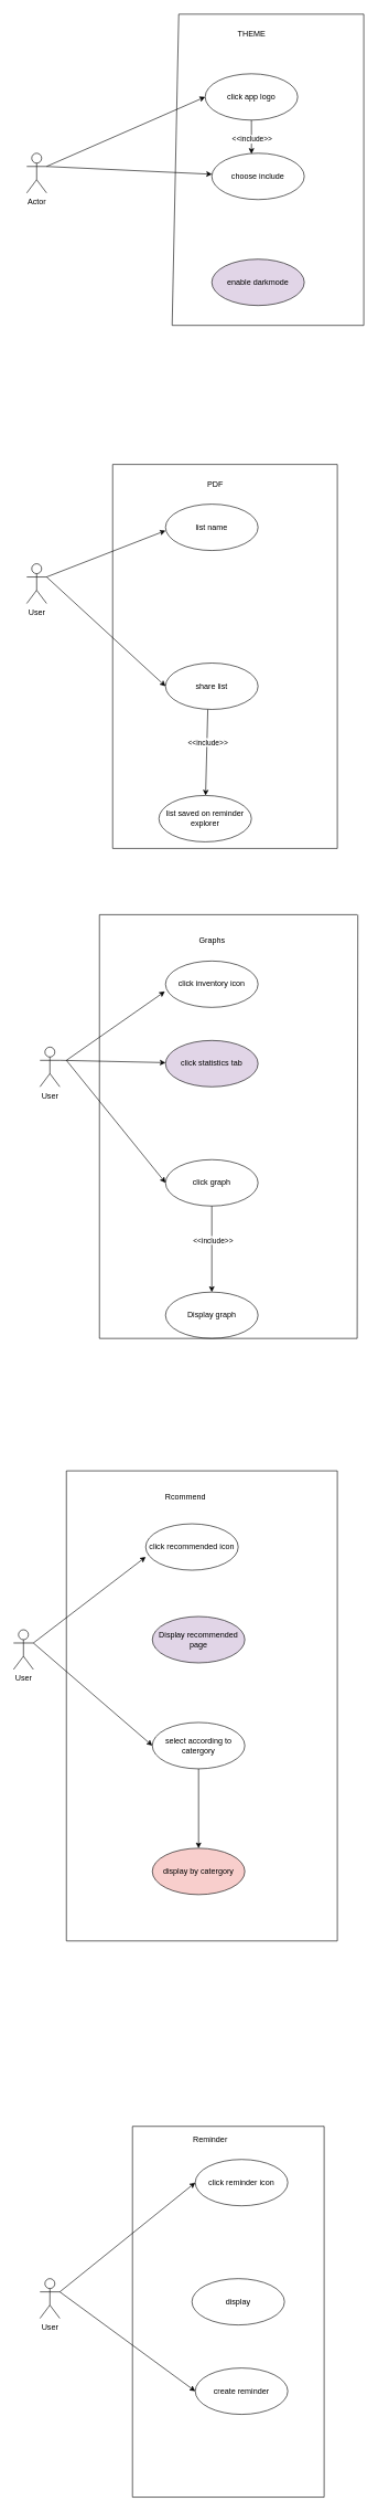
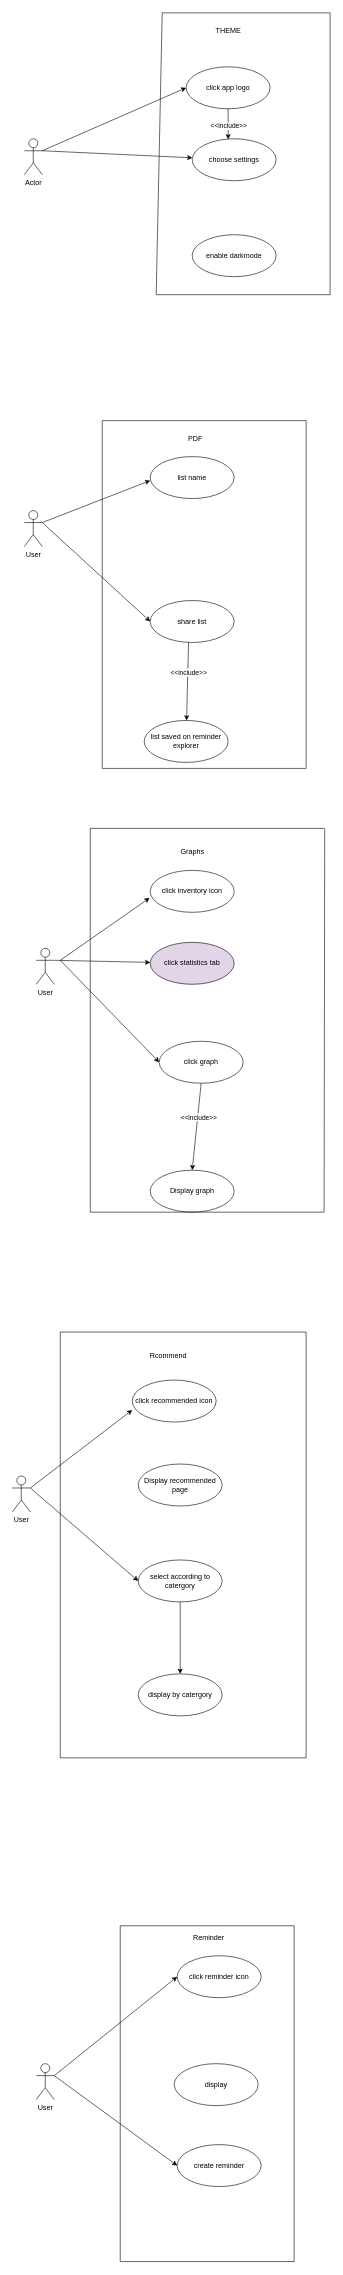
  <mxCell id="0" />
  <mxCell id="1" parent="0" />
  <mxCell id="2" value="Actor" style="shape=umlActor;verticalLabelPosition=bottom;verticalAlign=top;html=1;" vertex="1" parent="1"><mxGeometry x="40" y="230" width="30" height="60" as="geometry" /></mxCell>
  <mxCell id="3" value="" style="endArrow=classic;html=1;rounded=0;exitX=1;exitY=0.333;exitDx=0;exitDy=0;exitPerimeter=0;entryX=0;entryY=0.5;entryDx=0;entryDy=0;" edge="1" parent="1" source="2" target="5"><mxGeometry width="50" height="50" relative="1" as="geometry"><mxPoint x="310" y="290" as="sourcePoint" /><mxPoint x="290" y="100" as="targetPoint" /></mxGeometry></mxCell>
  <mxCell id="4" value="" style="endArrow=classic;html=1;rounded=0;exitX=1;exitY=0.333;exitDx=0;exitDy=0;exitPerimeter=0;" edge="1" parent="1" source="2" target="6"><mxGeometry width="50" height="50" relative="1" as="geometry"><mxPoint x="80" y="260" as="sourcePoint" /><mxPoint x="300" y="380" as="targetPoint" /></mxGeometry></mxCell>
  <mxCell id="5" value="click app logo" style="ellipse;whiteSpace=wrap;html=1;" vertex="1" parent="1"><mxGeometry x="310" y="110" width="140" height="70" as="geometry" /></mxCell>
- <mxCell id="6" value="choose include" style="ellipse;whiteSpace=wrap;html=1;" vertex="1" parent="1"><mxGeometry x="320" y="230" width="140" height="70" as="geometry" /></mxCell>
- <mxCell id="7" value="enable darkmode" style="ellipse;whiteSpace=wrap;html=1;fillColor=#e1d5e7;" vertex="1" parent="1"><mxGeometry x="320" y="390" width="140" height="70" as="geometry" /></mxCell>
+ <mxCell id="6" value="choose settings" style="ellipse;whiteSpace=wrap;html=1;" vertex="1" parent="1"><mxGeometry x="320" y="230" width="140" height="70" as="geometry" /></mxCell>
+ <mxCell id="7" value="enable darkmode" style="ellipse;whiteSpace=wrap;html=1;" vertex="1" parent="1"><mxGeometry x="320" y="390" width="140" height="70" as="geometry" /></mxCell>
  <mxCell id="8" value="" style="endArrow=classic;html=1;rounded=0;exitX=0.5;exitY=1;exitDx=0;exitDy=0;entryX=0.429;entryY=0.014;entryDx=0;entryDy=0;entryPerimeter=0;" edge="1" parent="1" source="5" target="6"><mxGeometry width="50" height="50" relative="1" as="geometry"><mxPoint x="310" y="350" as="sourcePoint" /><mxPoint x="370" y="350" as="targetPoint" /></mxGeometry></mxCell>
  <mxCell id="9" value="&amp;lt;&amp;lt;include&amp;gt;&amp;gt;" style="edgeLabel;html=1;align=center;verticalAlign=middle;resizable=0;points=[];" vertex="1" connectable="0" parent="8"><mxGeometry x="0.128" relative="1" as="geometry"><mxPoint as="offset" /></mxGeometry></mxCell>
  <mxCell id="10" value="" style="group" vertex="1" connectable="0" parent="1"><mxGeometry x="260" y="20" width="290" height="470" as="geometry" /></mxCell>
  <mxCell id="11" value="" style="endArrow=none;html=1;rounded=0;" edge="1" parent="10"><mxGeometry width="50" height="50" relative="1" as="geometry"><mxPoint x="10" as="sourcePoint" /><mxPoint x="290" as="targetPoint" /></mxGeometry></mxCell>
  <mxCell id="12" value="" style="endArrow=none;html=1;rounded=0;" edge="1" parent="10"><mxGeometry width="50" height="50" relative="1" as="geometry"><mxPoint x="10" as="sourcePoint" /><mxPoint y="470" as="targetPoint" /></mxGeometry></mxCell>
  <mxCell id="13" value="" style="endArrow=none;html=1;rounded=0;" edge="1" parent="10"><mxGeometry width="50" height="50" relative="1" as="geometry"><mxPoint y="470" as="sourcePoint" /><mxPoint x="290" y="470" as="targetPoint" /></mxGeometry></mxCell>
  <mxCell id="14" value="" style="endArrow=none;html=1;rounded=0;" edge="1" parent="10"><mxGeometry width="50" height="50" relative="1" as="geometry"><mxPoint x="290" as="sourcePoint" /><mxPoint x="290" y="470" as="targetPoint" /></mxGeometry></mxCell>
  <mxCell id="15" value="User" style="shape=umlActor;verticalLabelPosition=bottom;verticalAlign=top;html=1;" vertex="1" parent="1"><mxGeometry x="40" y="850" width="30" height="60" as="geometry" /></mxCell>
  <mxCell id="16" value="" style="endArrow=classic;html=1;rounded=0;exitX=1;exitY=0.333;exitDx=0;exitDy=0;exitPerimeter=0;" edge="1" parent="1" source="15"><mxGeometry width="50" height="50" relative="1" as="geometry"><mxPoint x="90" y="870" as="sourcePoint" /><mxPoint x="250" y="800" as="targetPoint" /></mxGeometry></mxCell>
  <mxCell id="17" value="list name" style="ellipse;whiteSpace=wrap;html=1;" vertex="1" parent="1"><mxGeometry x="250" y="760" width="140" height="70" as="geometry" /></mxCell>
  <mxCell id="18" value="" style="endArrow=classic;html=1;rounded=0;exitX=1;exitY=0.333;exitDx=0;exitDy=0;exitPerimeter=0;entryX=0;entryY=0.5;entryDx=0;entryDy=0;" edge="1" parent="1" source="15" target="19"><mxGeometry width="50" height="50" relative="1" as="geometry"><mxPoint x="100" y="920" as="sourcePoint" /><mxPoint x="210" y="1040" as="targetPoint" /></mxGeometry></mxCell>
  <mxCell id="19" value="share list" style="ellipse;whiteSpace=wrap;html=1;" vertex="1" parent="1"><mxGeometry x="250" y="1000" width="140" height="70" as="geometry" /></mxCell>
  <mxCell id="20" value="list saved on reminder explorer" style="ellipse;whiteSpace=wrap;html=1;" vertex="1" parent="1"><mxGeometry x="240" y="1200" width="140" height="70" as="geometry" /></mxCell>
  <mxCell id="21" value="" style="endArrow=classic;html=1;rounded=0;exitX=0.457;exitY=1;exitDx=0;exitDy=0;exitPerimeter=0;" edge="1" parent="1" source="19" target="20"><mxGeometry width="50" height="50" relative="1" as="geometry"><mxPoint x="480" y="970" as="sourcePoint" /><mxPoint x="530" y="920" as="targetPoint" /></mxGeometry></mxCell>
  <mxCell id="22" value="&amp;lt;&amp;lt;include&amp;gt;&amp;gt;" style="edgeLabel;html=1;align=center;verticalAlign=middle;resizable=0;points=[];" vertex="1" connectable="0" parent="21"><mxGeometry x="-0.247" y="1" relative="1" as="geometry"><mxPoint as="offset" /></mxGeometry></mxCell>
  <mxCell id="23" value="" style="endArrow=none;html=1;rounded=0;" edge="1" parent="1"><mxGeometry width="50" height="50" relative="1" as="geometry"><mxPoint x="170" y="700" as="sourcePoint" /><mxPoint x="510" y="700" as="targetPoint" /></mxGeometry></mxCell>
  <mxCell id="24" value="" style="endArrow=none;html=1;rounded=0;" edge="1" parent="1"><mxGeometry width="50" height="50" relative="1" as="geometry"><mxPoint x="170" y="700" as="sourcePoint" /><mxPoint x="170" y="1280" as="targetPoint" /></mxGeometry></mxCell>
  <mxCell id="25" value="" style="endArrow=none;html=1;rounded=0;" edge="1" parent="1"><mxGeometry width="50" height="50" relative="1" as="geometry"><mxPoint x="170" y="1280" as="sourcePoint" /><mxPoint x="510" y="1280" as="targetPoint" /></mxGeometry></mxCell>
  <mxCell id="26" value="" style="endArrow=none;html=1;rounded=0;" edge="1" parent="1"><mxGeometry width="50" height="50" relative="1" as="geometry"><mxPoint x="510" y="700" as="sourcePoint" /><mxPoint x="510" y="1280" as="targetPoint" /></mxGeometry></mxCell>
  <mxCell id="27" value="User" style="shape=umlActor;verticalLabelPosition=bottom;verticalAlign=top;html=1;outlineConnect=0;" vertex="1" parent="1"><mxGeometry x="60" y="1580" width="30" height="60" as="geometry" /></mxCell>
  <mxCell id="28" value="click inventory icon" style="ellipse;whiteSpace=wrap;html=1;" vertex="1" parent="1"><mxGeometry x="250" y="1450" width="140" height="70" as="geometry" /></mxCell>
  <mxCell id="29" value="click statistics tab" style="ellipse;whiteSpace=wrap;html=1;fillColor=#e1d5e7;" vertex="1" parent="1"><mxGeometry x="250" y="1570" width="140" height="70" as="geometry" /></mxCell>
- <mxCell id="30" value="click graph" style="ellipse;whiteSpace=wrap;html=1;" vertex="1" parent="1"><mxGeometry x="250" y="1750" width="140" height="70" as="geometry" /></mxCell>
+ <mxCell id="30" value="click graph" style="ellipse;whiteSpace=wrap;html=1;" vertex="1" parent="1"><mxGeometry x="265" y="1735" width="140" height="70" as="geometry" /></mxCell>
  <mxCell id="31" value="Display graph" style="ellipse;whiteSpace=wrap;html=1;" vertex="1" parent="1"><mxGeometry x="250" y="1950" width="140" height="70" as="geometry" /></mxCell>
  <mxCell id="32" value="" style="endArrow=none;html=1;rounded=0;" edge="1" parent="1"><mxGeometry width="50" height="50" relative="1" as="geometry"><mxPoint x="150" y="1380" as="sourcePoint" /><mxPoint x="540" y="1380" as="targetPoint" /></mxGeometry></mxCell>
  <mxCell id="33" value="" style="endArrow=none;html=1;rounded=0;" edge="1" parent="1"><mxGeometry width="50" height="50" relative="1" as="geometry"><mxPoint x="150" y="1380" as="sourcePoint" /><mxPoint x="150" y="2020" as="targetPoint" /></mxGeometry></mxCell>
  <mxCell id="34" value="" style="endArrow=none;html=1;rounded=0;" edge="1" parent="1"><mxGeometry width="50" height="50" relative="1" as="geometry"><mxPoint x="541" y="1380" as="sourcePoint" /><mxPoint x="540" y="2020" as="targetPoint" /></mxGeometry></mxCell>
  <mxCell id="35" value="" style="endArrow=none;html=1;rounded=0;" edge="1" parent="1"><mxGeometry width="50" height="50" relative="1" as="geometry"><mxPoint x="150" y="2020" as="sourcePoint" /><mxPoint x="540" y="2020" as="targetPoint" /></mxGeometry></mxCell>
  <mxCell id="36" value="" style="endArrow=classic;html=1;rounded=0;entryX=-0.007;entryY=0.657;entryDx=0;entryDy=0;entryPerimeter=0;" edge="1" parent="1" target="28"><mxGeometry width="50" height="50" relative="1" as="geometry"><mxPoint x="100" y="1600" as="sourcePoint" /><mxPoint x="60" y="1690" as="targetPoint" /></mxGeometry></mxCell>
  <mxCell id="37" value="" style="endArrow=classic;html=1;rounded=0;exitX=1;exitY=0.333;exitDx=0;exitDy=0;exitPerimeter=0;" edge="1" parent="1" source="27" target="29"><mxGeometry width="50" height="50" relative="1" as="geometry"><mxPoint x="100" y="1610" as="sourcePoint" /><mxPoint x="259.02" y="1475.99" as="targetPoint" /></mxGeometry></mxCell>
  <mxCell id="38" value="" style="endArrow=classic;html=1;rounded=0;entryX=0;entryY=0.5;entryDx=0;entryDy=0;" edge="1" parent="1" target="30"><mxGeometry width="50" height="50" relative="1" as="geometry"><mxPoint x="100" y="1600" as="sourcePoint" /><mxPoint x="260.066" y="1613.48" as="targetPoint" /></mxGeometry></mxCell>
  <mxCell id="39" value="" style="endArrow=classic;html=1;rounded=0;exitX=0.5;exitY=1;exitDx=0;exitDy=0;entryX=0.5;entryY=0;entryDx=0;entryDy=0;" edge="1" parent="1" source="30" target="31"><mxGeometry width="50" height="50" relative="1" as="geometry"><mxPoint x="10" y="1860" as="sourcePoint" /><mxPoint x="60" y="1810" as="targetPoint" /></mxGeometry></mxCell>
  <mxCell id="40" value="&amp;lt;&amp;lt;include&amp;gt;&amp;gt;" style="edgeLabel;html=1;align=center;verticalAlign=middle;resizable=0;points=[];" vertex="1" connectable="0" parent="39"><mxGeometry x="-0.215" y="1" relative="1" as="geometry"><mxPoint as="offset" /></mxGeometry></mxCell>
  <mxCell id="41" value="User" style="shape=umlActor;verticalLabelPosition=bottom;verticalAlign=top;html=1;" vertex="1" parent="1"><mxGeometry x="20" y="2460" width="30" height="60" as="geometry" /></mxCell>
  <mxCell id="42" value="click recommended icon" style="ellipse;whiteSpace=wrap;html=1;" vertex="1" parent="1"><mxGeometry x="220" y="2300" width="140" height="70" as="geometry" /></mxCell>
- <mxCell id="43" value="Display recommended page " style="ellipse;whiteSpace=wrap;html=1;fillColor=#e1d5e7;" vertex="1" parent="1"><mxGeometry x="230" y="2440" width="140" height="70" as="geometry" /></mxCell>
+ <mxCell id="43" value="Display recommended page " style="ellipse;whiteSpace=wrap;html=1;" vertex="1" parent="1"><mxGeometry x="230" y="2440" width="140" height="70" as="geometry" /></mxCell>
  <mxCell id="44" value="select according to catergory " style="ellipse;whiteSpace=wrap;html=1;" vertex="1" parent="1"><mxGeometry x="230" y="2600" width="140" height="70" as="geometry" /></mxCell>
- <mxCell id="45" value="display by catergory" style="ellipse;whiteSpace=wrap;html=1;fillColor=#f8cecc;" vertex="1" parent="1"><mxGeometry x="230" y="2790" width="140" height="70" as="geometry" /></mxCell>
+ <mxCell id="45" value="display by catergory" style="ellipse;whiteSpace=wrap;html=1;" vertex="1" parent="1"><mxGeometry x="230" y="2790" width="140" height="70" as="geometry" /></mxCell>
  <mxCell id="46" value="" style="endArrow=classic;html=1;rounded=0;exitX=1;exitY=0.333;exitDx=0;exitDy=0;exitPerimeter=0;entryX=0;entryY=0.714;entryDx=0;entryDy=0;entryPerimeter=0;" edge="1" parent="1" source="41" target="42"><mxGeometry width="50" height="50" relative="1" as="geometry"><mxPoint x="10" y="2670" as="sourcePoint" /><mxPoint x="60" y="2620" as="targetPoint" /></mxGeometry></mxCell>
  <mxCell id="47" value="" style="endArrow=classic;html=1;rounded=0;entryX=0;entryY=0.5;entryDx=0;entryDy=0;" edge="1" parent="1" target="44"><mxGeometry width="50" height="50" relative="1" as="geometry"><mxPoint x="50" y="2480" as="sourcePoint" /><mxPoint x="240" y="2359.98" as="targetPoint" /></mxGeometry></mxCell>
  <mxCell id="48" value="" style="endArrow=classic;html=1;rounded=0;exitX=0.5;exitY=1;exitDx=0;exitDy=0;" edge="1" parent="1" source="44" target="45"><mxGeometry width="50" height="50" relative="1" as="geometry"><mxPoint x="10" y="2610" as="sourcePoint" /><mxPoint x="60" y="2560" as="targetPoint" /></mxGeometry></mxCell>
  <mxCell id="49" value="" style="swimlane;startSize=0;" vertex="1" parent="1"><mxGeometry x="100" y="2220" width="410" height="710" as="geometry" /></mxCell>
  <mxCell id="50" value="User" style="shape=umlActor;verticalLabelPosition=bottom;verticalAlign=top;html=1;outlineConnect=0;" vertex="1" parent="1"><mxGeometry x="60" y="3440" width="30" height="60" as="geometry" /></mxCell>
  <mxCell id="51" value="Rcommend" style="text;html=1;align=center;verticalAlign=middle;resizable=0;points=[];autosize=1;strokeColor=none;fillColor=none;" vertex="1" parent="1"><mxGeometry x="240" y="2250" width="80" height="20" as="geometry" /></mxCell>
  <mxCell id="52" value="Graphs" style="text;html=1;align=center;verticalAlign=middle;resizable=0;points=[];autosize=1;strokeColor=none;fillColor=none;" vertex="1" parent="1"><mxGeometry x="295" y="1410" width="50" height="20" as="geometry" /></mxCell>
  <mxCell id="53" value="PDF" style="text;html=1;align=center;verticalAlign=middle;resizable=0;points=[];autosize=1;strokeColor=none;fillColor=none;" vertex="1" parent="1"><mxGeometry x="305" y="720" width="40" height="20" as="geometry" /></mxCell>
  <mxCell id="54" value="THEME" style="text;html=1;align=center;verticalAlign=middle;resizable=0;points=[];autosize=1;strokeColor=none;fillColor=none;" vertex="1" parent="1"><mxGeometry x="350" y="40" width="60" height="20" as="geometry" /></mxCell>
  <mxCell id="55" value="click reminder icon" style="ellipse;whiteSpace=wrap;html=1;" vertex="1" parent="1"><mxGeometry x="295" y="3260" width="140" height="70" as="geometry" /></mxCell>
  <mxCell id="56" value="display" style="ellipse;whiteSpace=wrap;html=1;" vertex="1" parent="1"><mxGeometry x="290" y="3440" width="140" height="70" as="geometry" /></mxCell>
  <mxCell id="57" value="create reminder" style="ellipse;whiteSpace=wrap;html=1;" vertex="1" parent="1"><mxGeometry x="295" y="3575" width="140" height="70" as="geometry" /></mxCell>
  <mxCell id="58" value="" style="endArrow=classic;html=1;rounded=0;exitX=1;exitY=0.333;exitDx=0;exitDy=0;exitPerimeter=0;entryX=0;entryY=0.5;entryDx=0;entryDy=0;" edge="1" parent="1" source="50" target="55"><mxGeometry width="50" height="50" relative="1" as="geometry"><mxPoint x="200" y="3360" as="sourcePoint" /><mxPoint x="250" y="3310" as="targetPoint" /></mxGeometry></mxCell>
  <mxCell id="59" value="" style="endArrow=classic;html=1;rounded=0;entryX=0;entryY=0.5;entryDx=0;entryDy=0;exitX=1;exitY=0.333;exitDx=0;exitDy=0;exitPerimeter=0;" edge="1" parent="1" source="50" target="57"><mxGeometry width="50" height="50" relative="1" as="geometry"><mxPoint x="100" y="3460" as="sourcePoint" /><mxPoint x="305" y="3305" as="targetPoint" /></mxGeometry></mxCell>
  <mxCell id="60" value="" style="swimlane;startSize=0;" vertex="1" parent="1"><mxGeometry x="200" y="3210" width="290" height="560" as="geometry" /></mxCell>
- <mxCell id="61" value="&lt;div align=&quot;justify&quot;&gt;Reminder&lt;/div&gt;" style="text;html=1;align=right;verticalAlign=middle;resizable=0;points=[];autosize=1;strokeColor=none;fillColor=none;" vertex="1" parent="1"><mxGeometry x="275" y="3220" width="70" height="20" as="geometry" /></mxCell>
+ <mxCell id="61" value="&lt;div align=&quot;justify&quot;&gt;Reminder&lt;/div&gt;" style="text;html=1;align=right;verticalAlign=middle;resizable=0;points=[];autosize=1;strokeColor=none;fillColor=none;" vertex="1" parent="1"><mxGeometry x="305" y="3220" width="70" height="20" as="geometry" /></mxCell>
